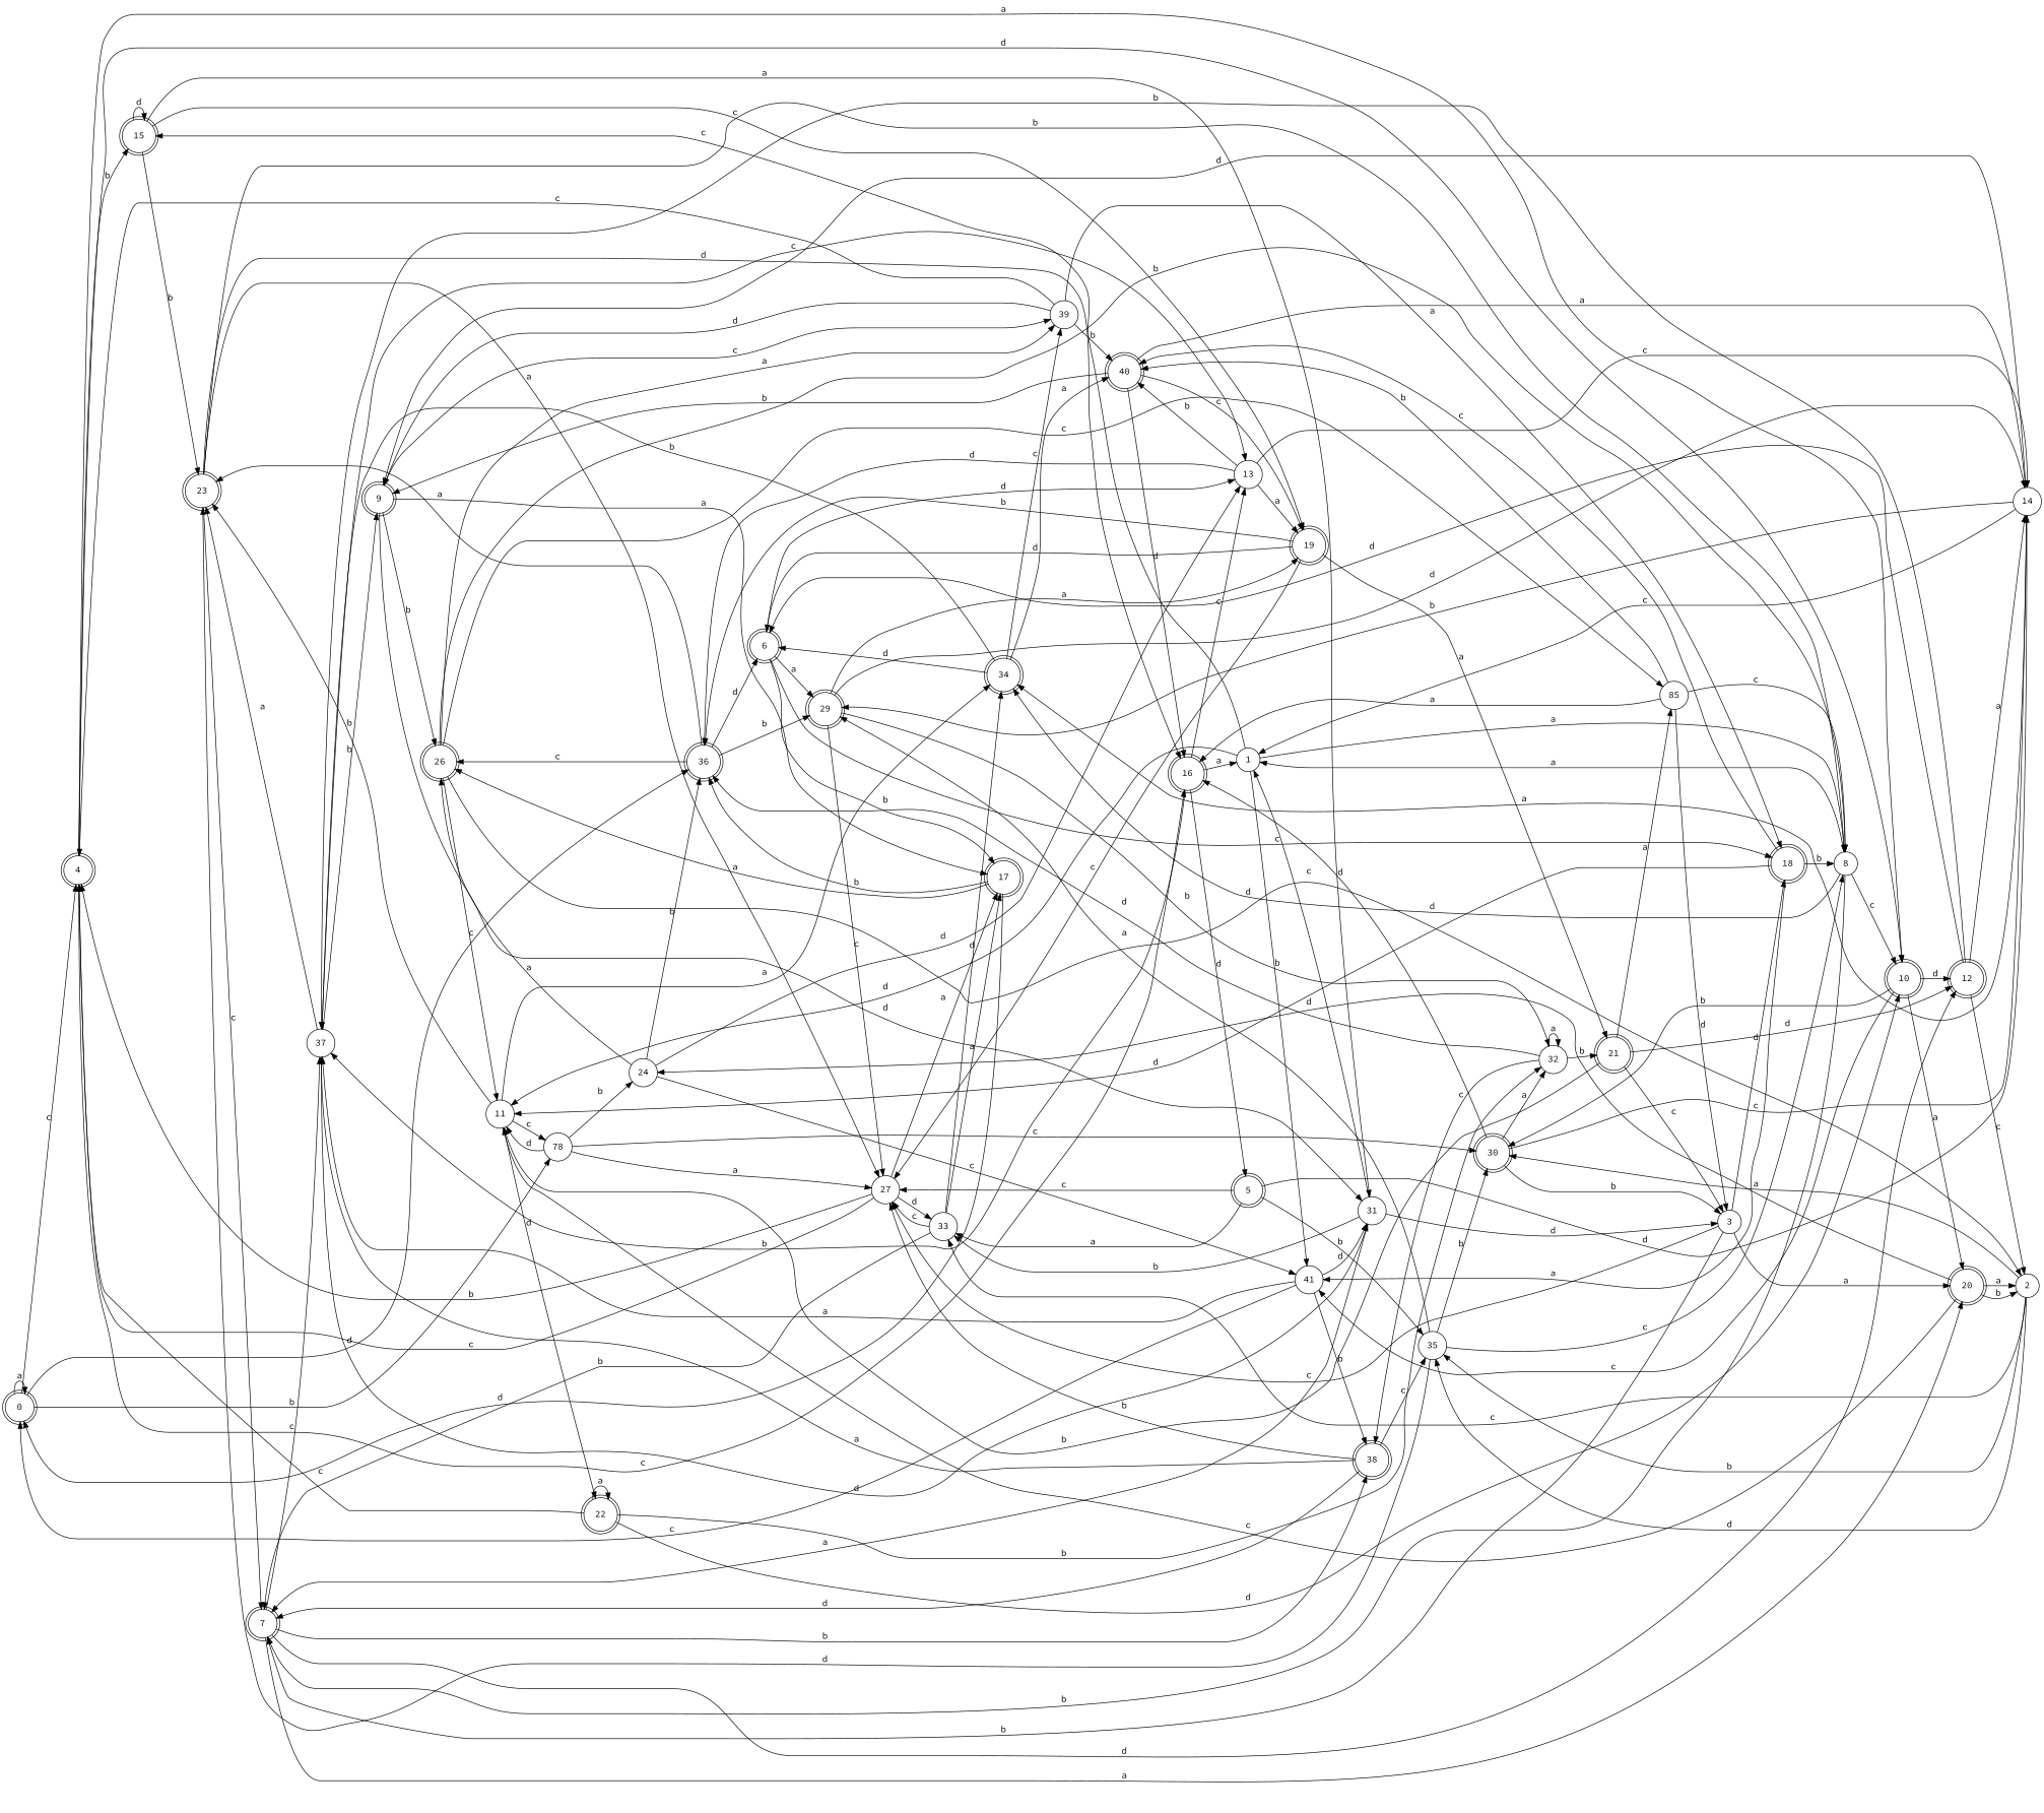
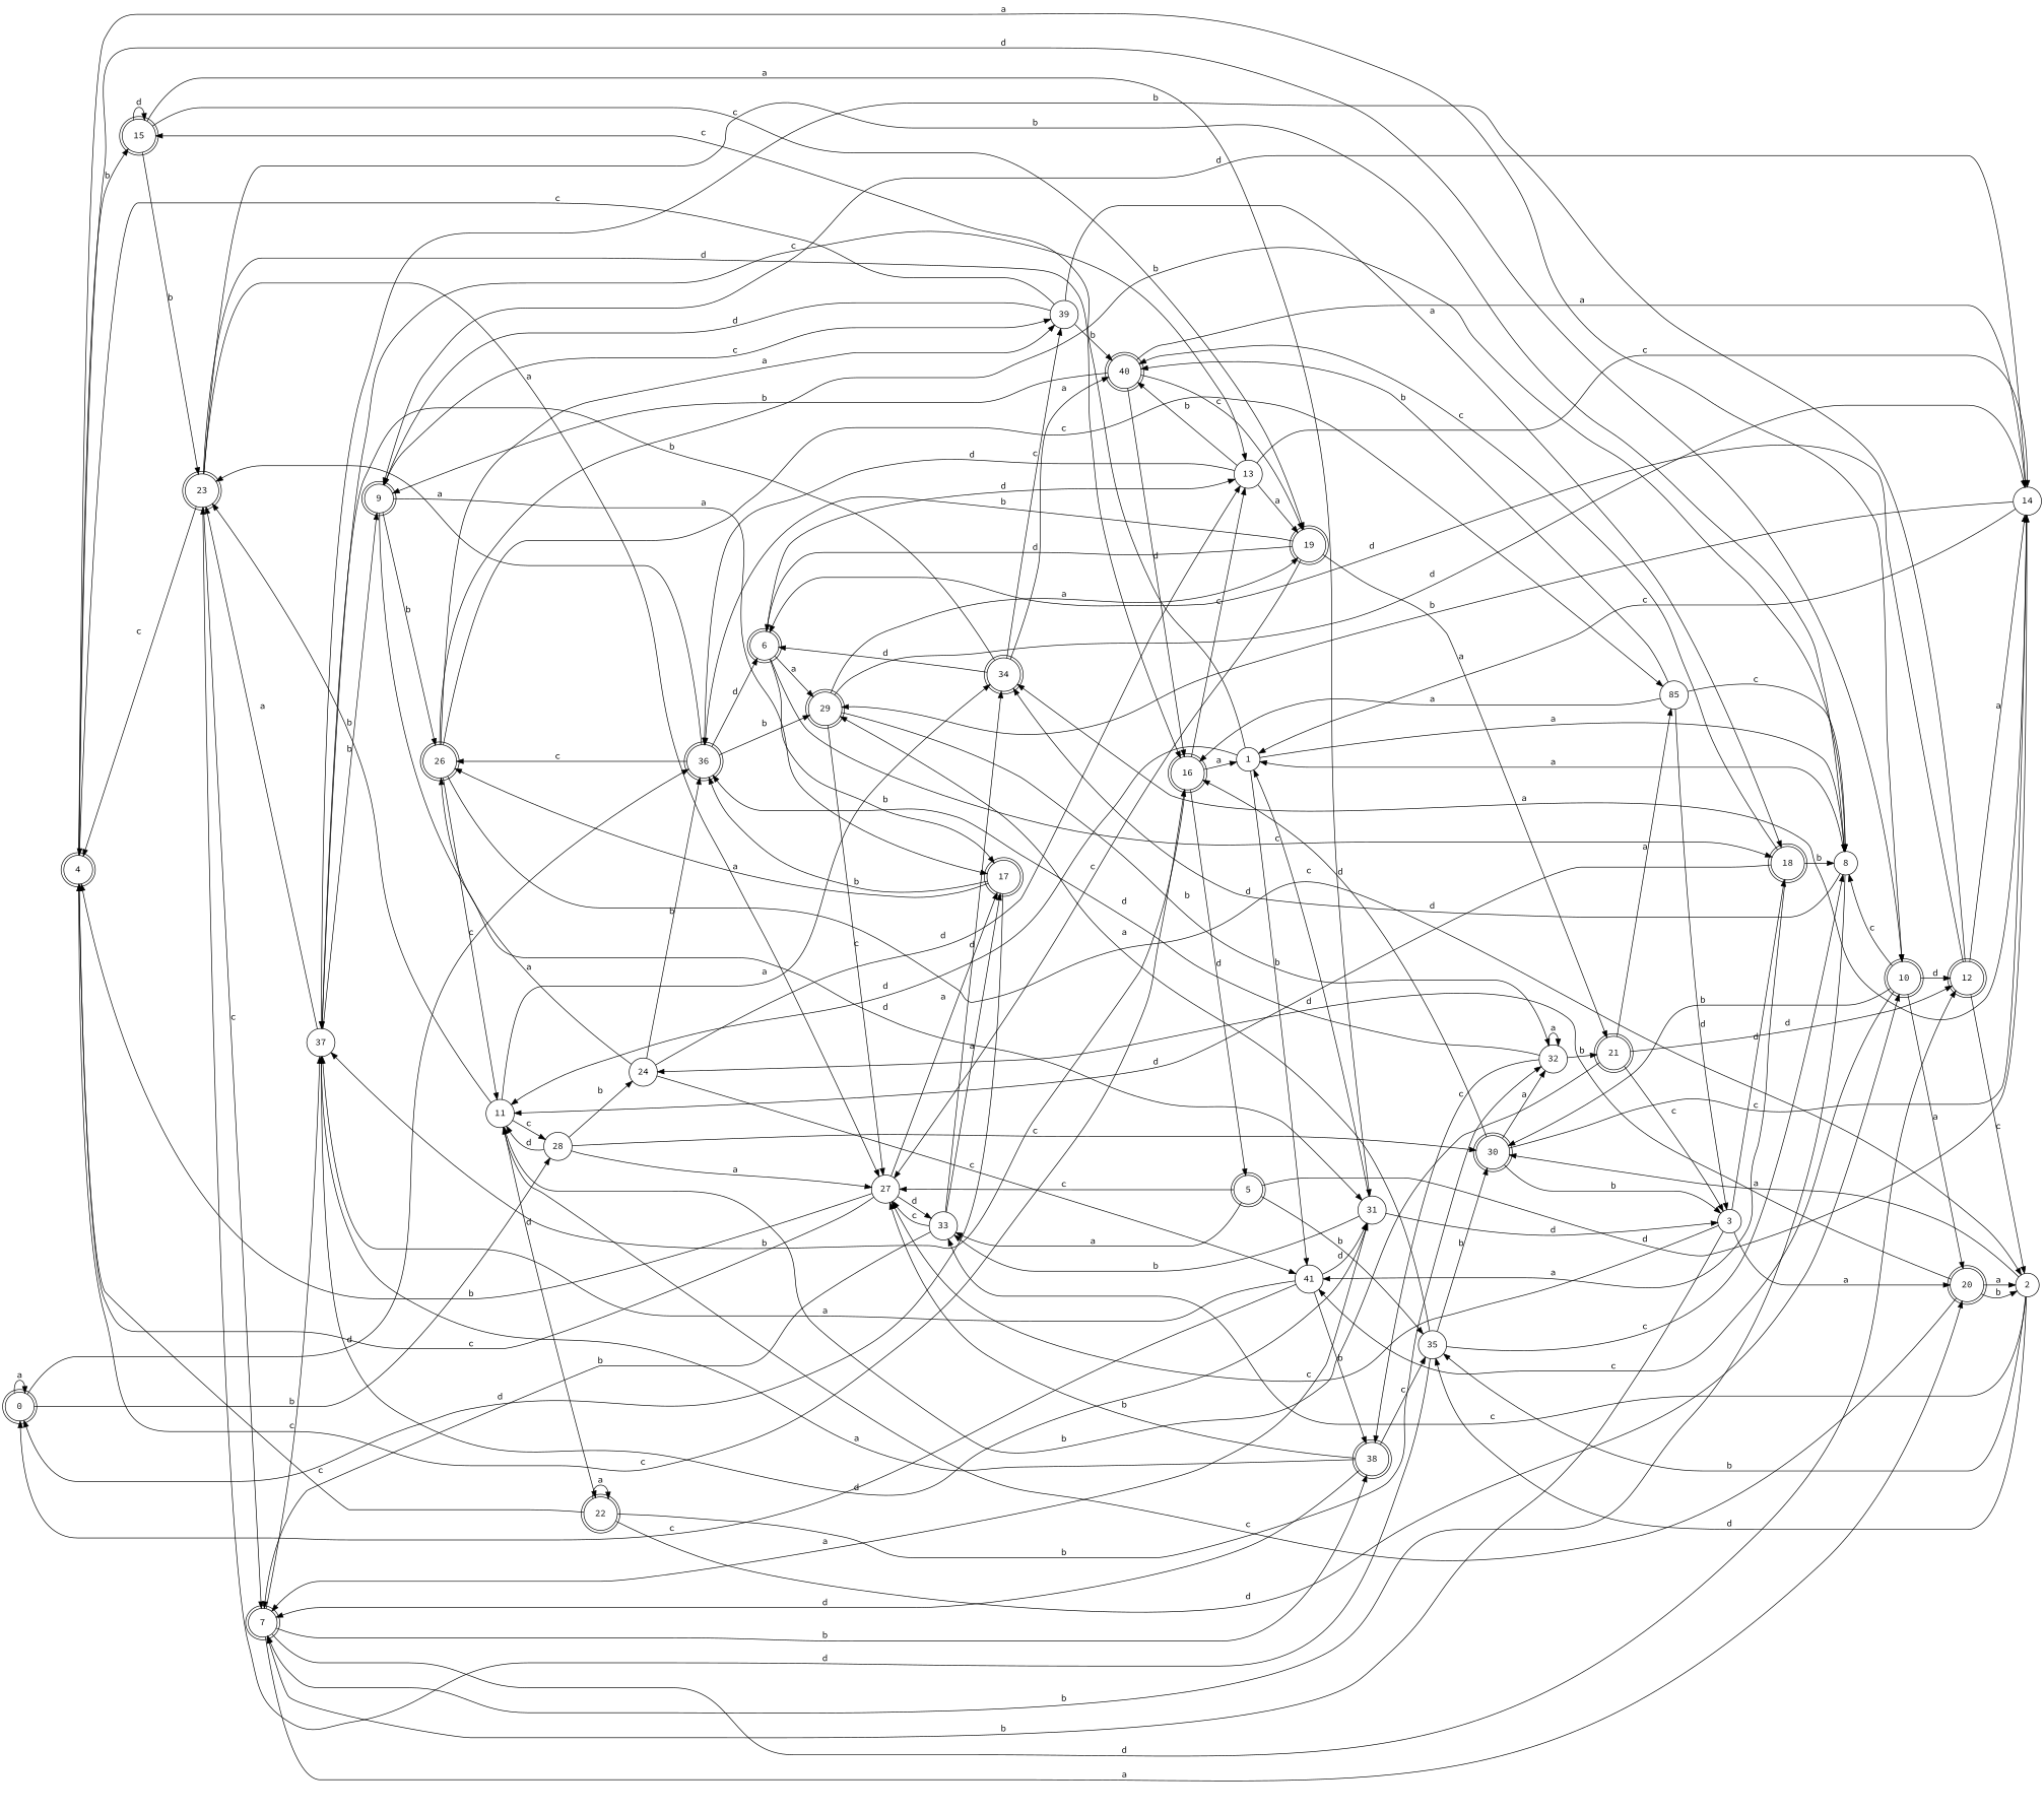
  digraph {
    fontname="Source Code Pro"
    rankdir=LR
    node [color=black fillcolor=white fontname="Source Code Pro" shape=doublecircle style="rounded,filled"]
    edge [fontname="Source Code Pro"]
    n1 [label=0]
    n2 [label=4]
-   n3 [label=78 shape=circle style=filled]
+   n3 [label=28 shape=circle style=filled]
    n4 [label=36]
    n5 [label=15]
    n6 [label=10]
    n7 [label=16]
    n8 [label=11 shape=circle style=filled]
    n9 [label=30]
    n10 [label=27 shape=circle style=filled]
    n11 [label=24 shape=circle style=filled]
    n12 [label=6]
    n13 [label=29]
    n14 [label=26]
    n15 [label=23]
    n16 [label=1 shape=circle style=filled]
    n17 [label=8 shape=circle style=filled]
    n18 [label=41 shape=circle style=filled]
    n19 [label=7]
    n20 [label=34]
    n21 [label=22]
    n22 [label=31 shape=circle style=filled]
    n23 [label=19]
    n24 [label=37 shape=circle style=filled]
    n25 [label=38]
    n26 [label=2 shape=circle style=filled]
    n27 [label=33 shape=circle style=filled]
    n28 [label=35 shape=circle style=filled]
    n29 [label=3 shape=circle style=filled]
    n30 [label=14 shape=circle style=filled]
    n31 [label=32 shape=circle style=filled]
    n32 [label=17]
    n33 [label=18]
    n34 [label=20]
    n35 [label=12]
    n36 [label=40]
    n37 [label=5]
    n38 [label=13 shape=circle style=filled]
    n39 [label=9]
    n40 [label=39 shape=circle style=filled]
    n41 [label=85 shape=circle style=filled]
    n42 [label=21]
    n1 -> n1 [label=a]
-   n1 -> n2 [label=c]
+   n15 -> n2 [label=c]
    n1 -> n3 [label=b]
    n1 -> n4 [label=d]
    n2 -> n5 [label=b]
    n2 -> n6 [label=a]
    n2 -> n6 [label=d]
    n2 -> n7 [label=c]
    n3 -> n8 [label=d]
    n3 -> n9 [label=c]
    n3 -> n10 [label=a]
    n3 -> n11 [label=b]
    n4 -> n12 [label=d]
    n4 -> n13 [label=b]
    n4 -> n14 [label=c]
    n4 -> n15 [label=a]
    n5 -> n5 [label=d]
    n5 -> n15 [label=b]
    n5 -> n22 [label=a]
    n5 -> n23 [label=c]
    n6 -> n9 [label=b]
    n6 -> n18 [label=c]
    n6 -> n34 [label=a]
    n6 -> n35 [label=d]
    n7 -> n16 [label=a]
    n7 -> n24 [label=b]
    n7 -> n37 [label=d]
    n7 -> n38 [label=c]
    n8 -> n3 [label=c]
    n8 -> n15 [label=b]
    n8 -> n20 [label=a]
    n8 -> n21 [label=d]
    n9 -> n7 [label=d]
    n9 -> n29 [label=b]
    n9 -> n30 [label=c]
    n9 -> n31 [label=a]
    n10 -> n2 [label=b]
    n10 -> n2 [label=c]
    n10 -> n27 [label=d]
    n10 -> n32 [label=a]
    n11 -> n4 [label=b]
    n11 -> n14 [label=a]
    n11 -> n18 [label=c]
    n11 -> n38 [label=d]
    n12 -> n13 [label=a]
    n12 -> n32 [label=b]
    n12 -> n33 [label=c]
    n12 -> n38 [label=d]
    n13 -> n10 [label=c]
    n13 -> n23 [label=a]
    n13 -> n30 [label=d]
    n13 -> n31 [label=b]
    n14 -> n8 [label=c]
    n14 -> n17 [label=b]
    n14 -> n26 [label=d]
    n14 -> n40 [label=a]
    n14 -> n41 [label=c]
    n15 -> n7 [label=d]
    n15 -> n10 [label=a]
    n15 -> n17 [label=b]
    n15 -> n19 [label=c]
    n16 -> n5 [label=c]
    n16 -> n8 [label=d]
    n16 -> n17 [label=a]
    n16 -> n18 [label=b]
-   n17 -> n6 [label=c]
+   n6 -> n17 [label=c]
    n17 -> n16 [label=a]
    n17 -> n19 [label=b]
    n17 -> n20 [label=d]
    n18 -> n1 [label=c]
    n18 -> n22 [label=d]
    n18 -> n24 [label=a]
    n18 -> n25 [label=b]
    n19 -> n24 [label=c]
    n19 -> n25 [label=b]
    n19 -> n34 [label=a]
    n19 -> n35 [label=d]
    n20 -> n12 [label=d]
    n20 -> n24 [label=b]
    n20 -> n36 [label=a]
    n20 -> n40 [label=c]
    n21 -> n2 [label=c]
    n21 -> n6 [label=d]
    n21 -> n21 [label=a]
    n21 -> n31 [label=b]
    n22 -> n16 [label=c]
    n22 -> n19 [label=a]
    n22 -> n27 [label=b]
    n22 -> n29 [label=d]
    n23 -> n4 [label=b]
    n23 -> n10 [label=c]
    n23 -> n12 [label=d]
    n23 -> n42 [label=a]
    n24 -> n15 [label=a]
    n24 -> n22 [label=d]
    n24 -> n38 [label=c]
    n24 -> n39 [label=b]
    n25 -> n10 [label=b]
    n25 -> n19 [label=d]
    n25 -> n24 [label=a]
    n25 -> n28 [label=c]
    n26 -> n9 [label=a]
    n26 -> n27 [label=c]
    n26 -> n28 [label=b]
    n26 -> n28 [label=d]
    n27 -> n10 [label=c]
    n27 -> n19 [label=b]
    n27 -> n20 [label=d]
    n27 -> n32 [label=a]
    n28 -> n9 [label=b]
    n28 -> n13 [label=a]
    n28 -> n15 [label=d]
    n28 -> n17 [label=c]
    n29 -> n10 [label=c]
    n29 -> n19 [label=b]
    n29 -> n33 [label=d]
    n29 -> n34 [label=a]
    n30 -> n13 [label=b]
    n30 -> n16 [label=c]
    n30 -> n20 [label=a]
    n30 -> n39 [label=d]
    n31 -> n4 [label=d]
    n31 -> n25 [label=c]
    n31 -> n31 [label=a]
    n31 -> n42 [label=b]
    n32 -> n1 [label=d]
    n32 -> n4 [label=b]
    n32 -> n14 [label=a]
    n33 -> n8 [label=d]
    n33 -> n17 [label=b]
    n33 -> n18 [label=a]
    n33 -> n36 [label=c]
    n34 -> n8 [label=c]
    n34 -> n11 [label=d]
    n34 -> n26 [label=a]
    n34 -> n26 [label=b]
    n35 -> n12 [label=d]
    n35 -> n24 [label=b]
    n35 -> n26 [label=c]
    n35 -> n30 [label=a]
    n36 -> n7 [label=d]
    n36 -> n23 [label=c]
    n36 -> n30 [label=a]
    n36 -> n39 [label=b]
    n37 -> n10 [label=c]
    n37 -> n27 [label=a]
    n37 -> n28 [label=b]
    n37 -> n30 [label=d]
    n38 -> n4 [label=d]
    n38 -> n23 [label=a]
    n38 -> n30 [label=c]
    n38 -> n36 [label=b]
    n39 -> n14 [label=b]
    n39 -> n22 [label=d]
    n39 -> n32 [label=a]
    n39 -> n40 [label=c]
    n40 -> n2 [label=c]
    n40 -> n33 [label=a]
    n40 -> n36 [label=b]
    n40 -> n39 [label=d]
    n41 -> n7 [label=a]
    n41 -> n17 [label=c]
    n41 -> n29 [label=d]
    n41 -> n36 [label=b]
    n42 -> n8 [label=b]
    n42 -> n29 [label=c]
    n42 -> n35 [label=d]
    n42 -> n41 [label=a]
  }
